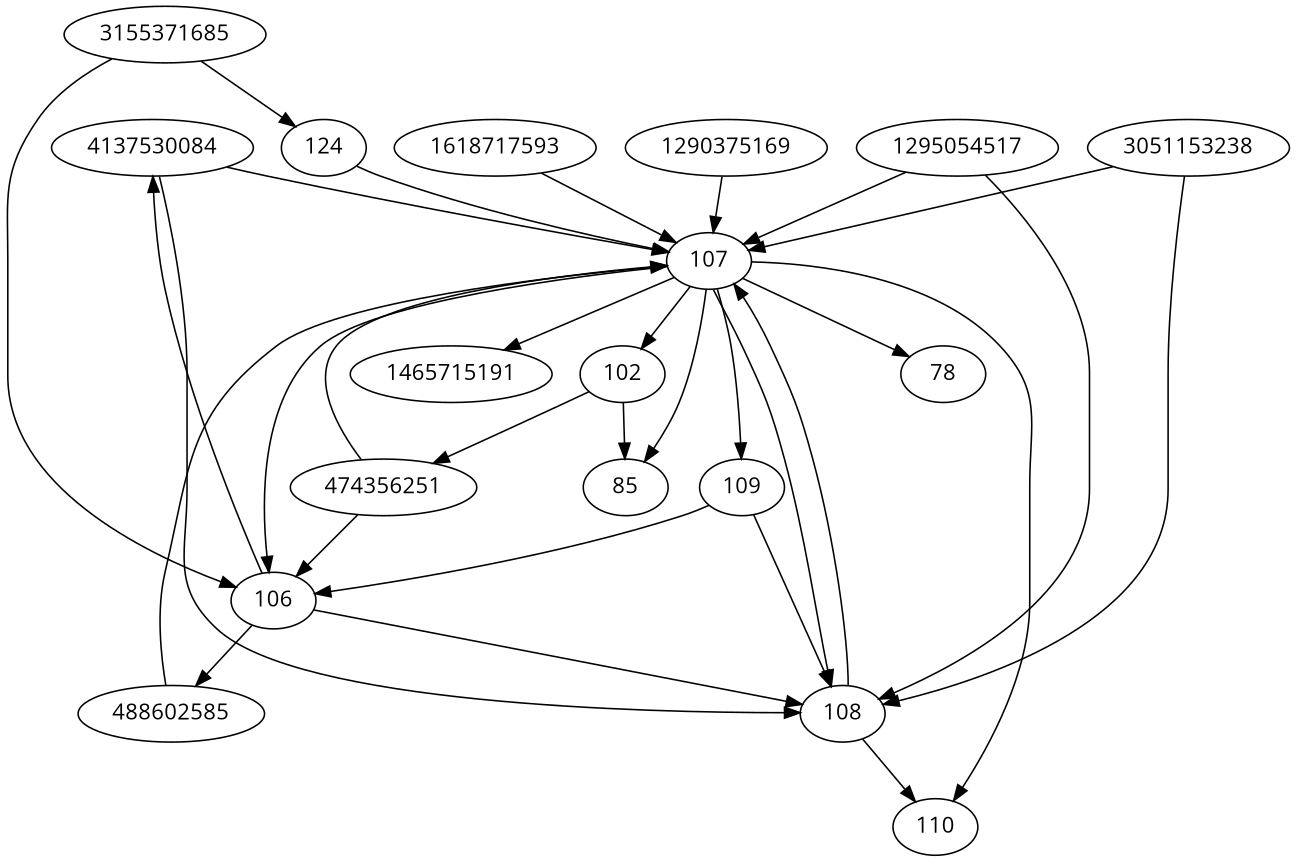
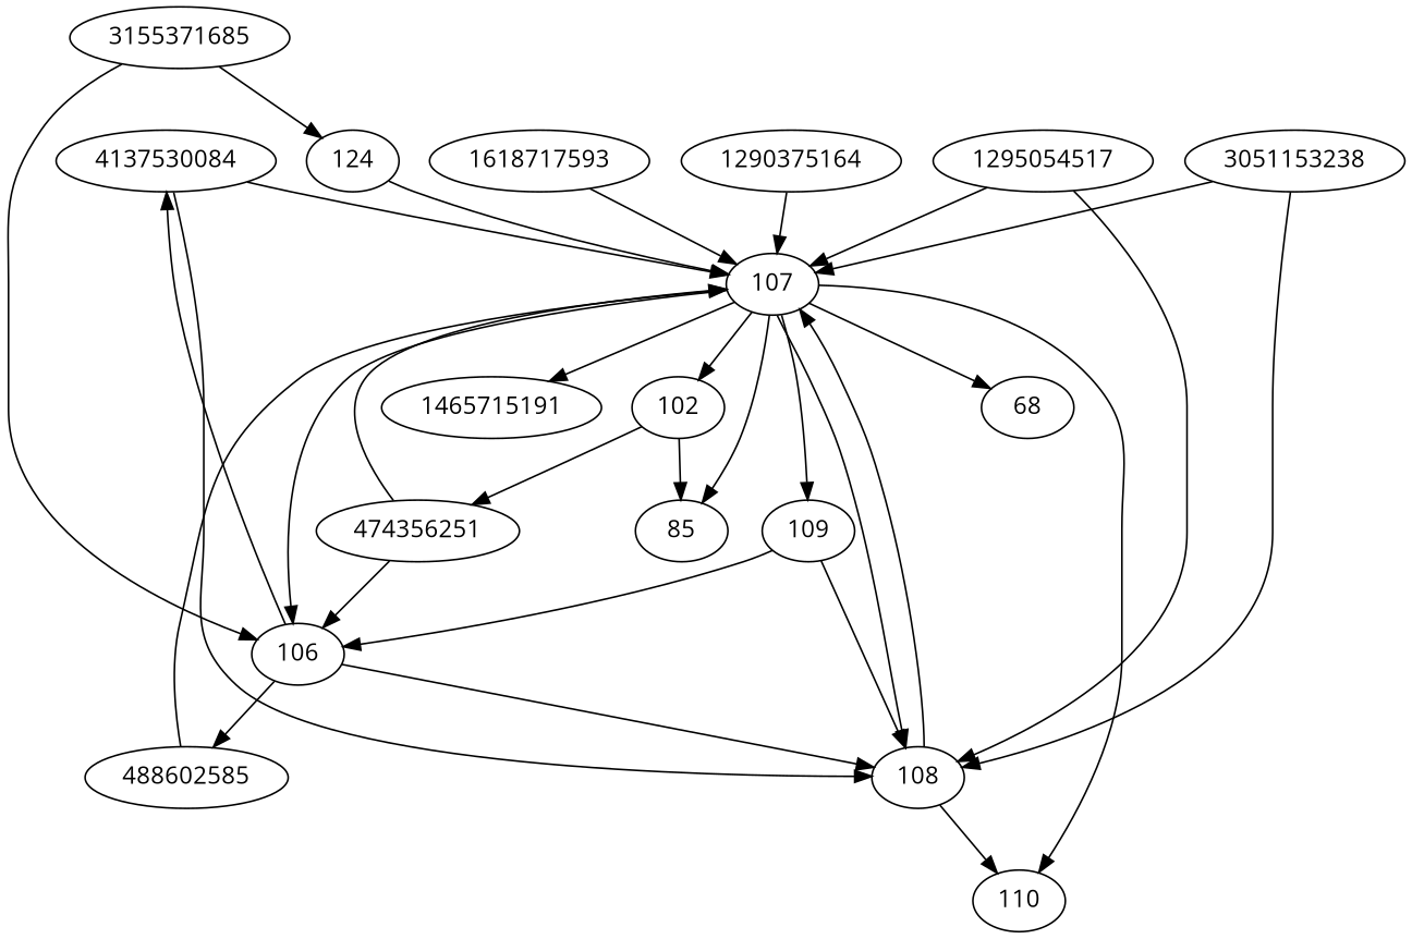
  strict digraph {
    fontname="Open Sans"
    node [fontname="Open Sans"]
    edge [fontname="Open Sans"]
    4137530084
    107
    108
    106
    102
    85
-   68 [label=78]
+   68
    109
    110
    1465715191
    3155371685
    124
    488602585
    474356251
    1295054517
    n16 [label=3051153238]
    1618717593
-   1290375164 [label=1290375169]
+   1290375164
    4137530084 -> 107
    4137530084 -> 108
    107 -> 108
    107 -> 106
    107 -> 102
    107 -> 85
    107 -> 68
    107 -> 109
    107 -> 110
    107 -> 1465715191
    108 -> 107
    108 -> 110
    106 -> 4137530084
    106 -> 108
    106 -> 488602585
    102 -> 85
    102 -> 474356251
    109 -> 108
    109 -> 106
    3155371685 -> 106
    3155371685 -> 124
    124 -> 107
    488602585 -> 107
    474356251 -> 107
    474356251 -> 106
    1295054517 -> 107
    1295054517 -> 108
    n16 -> 107
    n16 -> 108
    1618717593 -> 107
    1290375164 -> 107
  }
